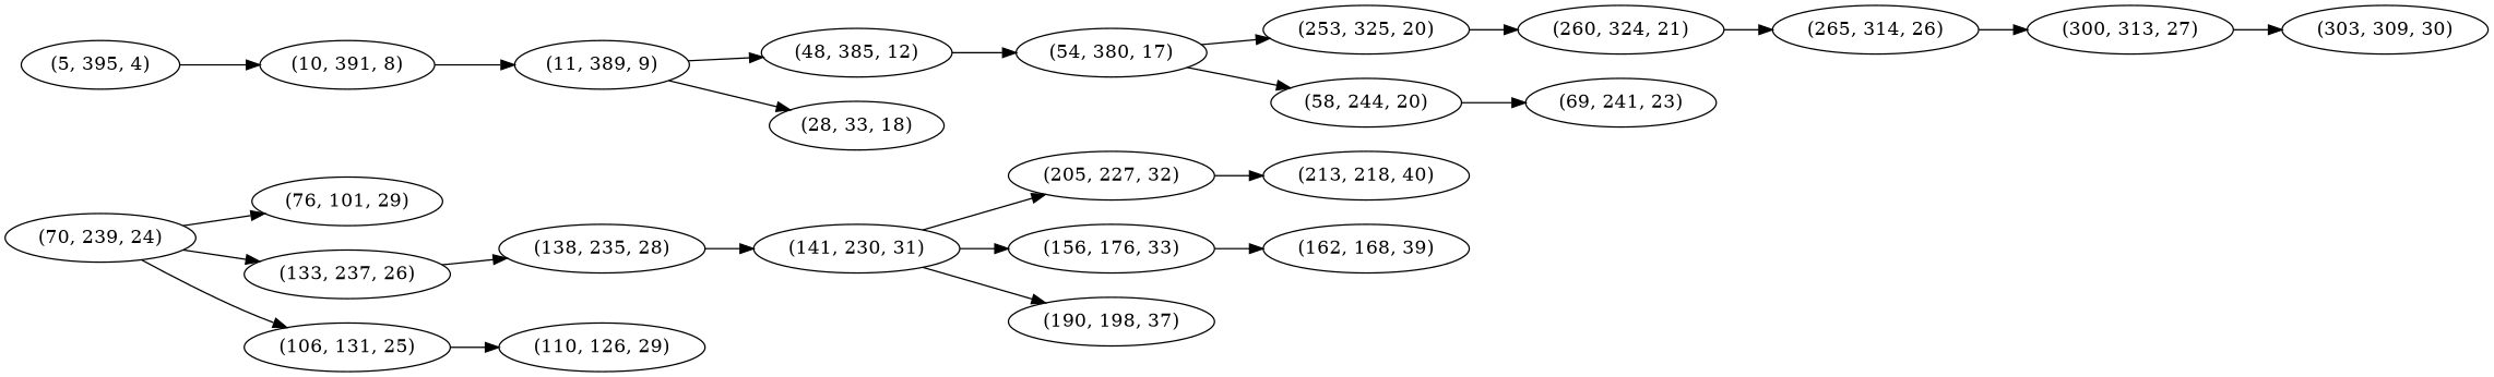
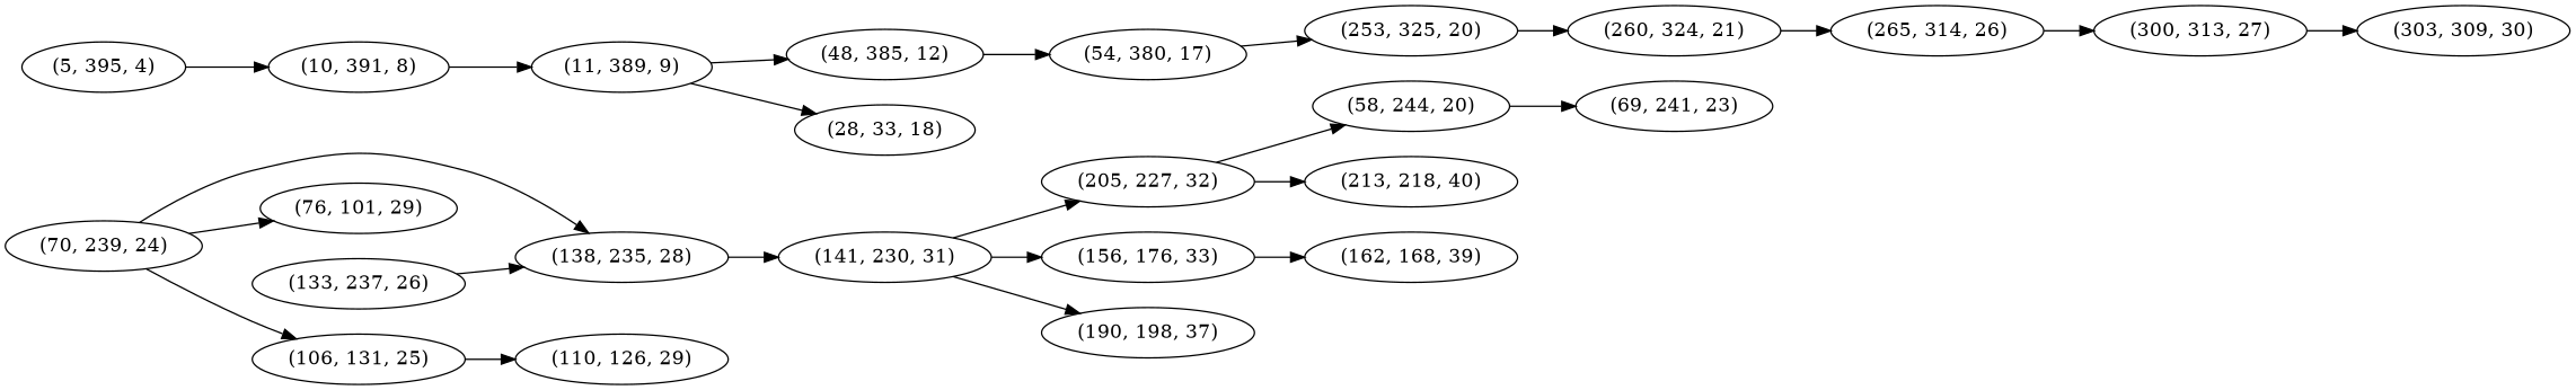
  digraph {
    rankdir=LR
    "(5, 395, 4)"
    "(10, 391, 8)"
    "(11, 389, 9)"
    "(28, 33, 18)"
    "(48, 385, 12)"
    "(54, 380, 17)"
    "(58, 244, 20)"
    "(253, 325, 20)"
    "(69, 241, 23)"
    "(260, 324, 21)"
    "(70, 239, 24)"
    "(76, 101, 29)"
    "(106, 131, 25)"
    "(133, 237, 26)"
    "(110, 126, 29)"
    "(138, 235, 28)"
    "(141, 230, 31)"
    "(156, 176, 33)"
    "(190, 198, 37)"
    "(205, 227, 32)"
    "(162, 168, 39)"
    "(213, 218, 40)"
    "(265, 314, 26)"
    "(300, 313, 27)"
    "(303, 309, 30)"
    "(5, 395, 4)" -> "(10, 391, 8)"
    "(10, 391, 8)" -> "(11, 389, 9)"
    "(11, 389, 9)" -> "(28, 33, 18)"
    "(11, 389, 9)" -> "(48, 385, 12)"
    "(48, 385, 12)" -> "(54, 380, 17)"
-   "(54, 380, 17)" -> "(58, 244, 20)"
+   "(205, 227, 32)" -> "(58, 244, 20)"
    "(54, 380, 17)" -> "(253, 325, 20)"
    "(58, 244, 20)" -> "(69, 241, 23)"
    "(253, 325, 20)" -> "(260, 324, 21)"
    "(260, 324, 21)" -> "(265, 314, 26)"
    "(70, 239, 24)" -> "(76, 101, 29)"
    "(70, 239, 24)" -> "(106, 131, 25)"
-   "(70, 239, 24)" -> "(133, 237, 26)"
+   "(70, 239, 24)" -> "(138, 235, 28)"
    "(106, 131, 25)" -> "(110, 126, 29)"
    "(133, 237, 26)" -> "(138, 235, 28)"
    "(138, 235, 28)" -> "(141, 230, 31)"
    "(141, 230, 31)" -> "(156, 176, 33)"
    "(141, 230, 31)" -> "(190, 198, 37)"
    "(141, 230, 31)" -> "(205, 227, 32)"
    "(156, 176, 33)" -> "(162, 168, 39)"
    "(205, 227, 32)" -> "(213, 218, 40)"
    "(265, 314, 26)" -> "(300, 313, 27)"
    "(300, 313, 27)" -> "(303, 309, 30)"
  }
